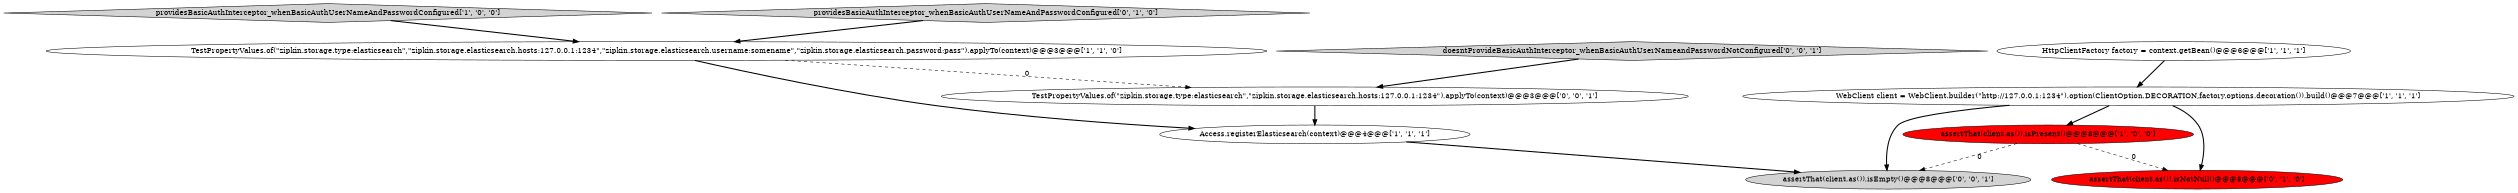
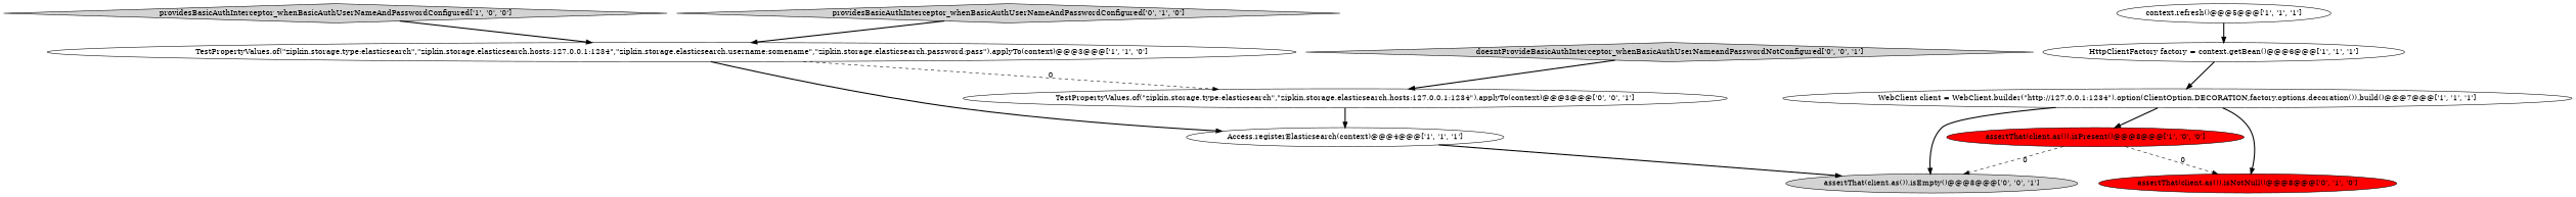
  digraph {
    node [fillcolor=white shape=ellipse style=filled]
    edge [style=bold]
    n1 [fillcolor=lightgray label="providesBasicAuthInterceptor_whenBasicAuthUserNameAndPasswordConfigured['1', '0', '0']" shape=diamond]
    n2 [label="TestPropertyValues.of(\"zipkin.storage.type:elasticsearch\",\"zipkin.storage.elasticsearch.hosts:127.0.0.1:1234\",\"zipkin.storage.elasticsearch.username:somename\",\"zipkin.storage.elasticsearch.password:pass\").applyTo(context)@@@3@@@['1', '1', '0']"]
    n3 [label="TestPropertyValues.of(\"zipkin.storage.type:elasticsearch\",\"zipkin.storage.elasticsearch.hosts:127.0.0.1:1234\").applyTo(context)@@@3@@@['0', '0', '1']"]
    n4 [label="Access.registerElasticsearch(context)@@@4@@@['1', '1', '1']"]
    n5 [label="HttpClientFactory factory = context.getBean()@@@6@@@['1', '1', '1']"]
    n6 [label="WebClient client = WebClient.builder(\"http://127.0.0.1:1234\").option(ClientOption.DECORATION,factory.options.decoration()).build()@@@7@@@['1', '1', '1']"]
    n7 [fillcolor=red label="assertThat(client.as()).isNotNull()@@@8@@@['0', '1', '0']"]
    n8 [fillcolor=lightgray label="assertThat(client.as()).isEmpty()@@@8@@@['0', '0', '1']"]
    n9 [fillcolor=red label="assertThat(client.as()).isPresent()@@@8@@@['1', '0', '0']"]
    n10 [fillcolor=lightgray label="doesntProvideBasicAuthInterceptor_whenBasicAuthUserNameandPasswordNotConfigured['0', '0', '1']" shape=diamond]
+   n11 [label="context.refresh()@@@5@@@['1', '1', '1']"]
    n12 [fillcolor=lightgray label="providesBasicAuthInterceptor_whenBasicAuthUserNameAndPasswordConfigured['0', '1', '0']" shape=diamond]
    n1 -> n2
    n2 -> n3 [label=0 style=dashed]
    n2 -> n4
    n3 -> n4
    n4 -> n8
    n5 -> n6
    n6 -> n7
    n6 -> n8
    n6 -> n9
    n9 -> n7 [label=0 style=dashed]
    n9 -> n8 [label=0 style=dashed]
    n10 -> n3
+   n11 -> n5
    n12 -> n2
  }
